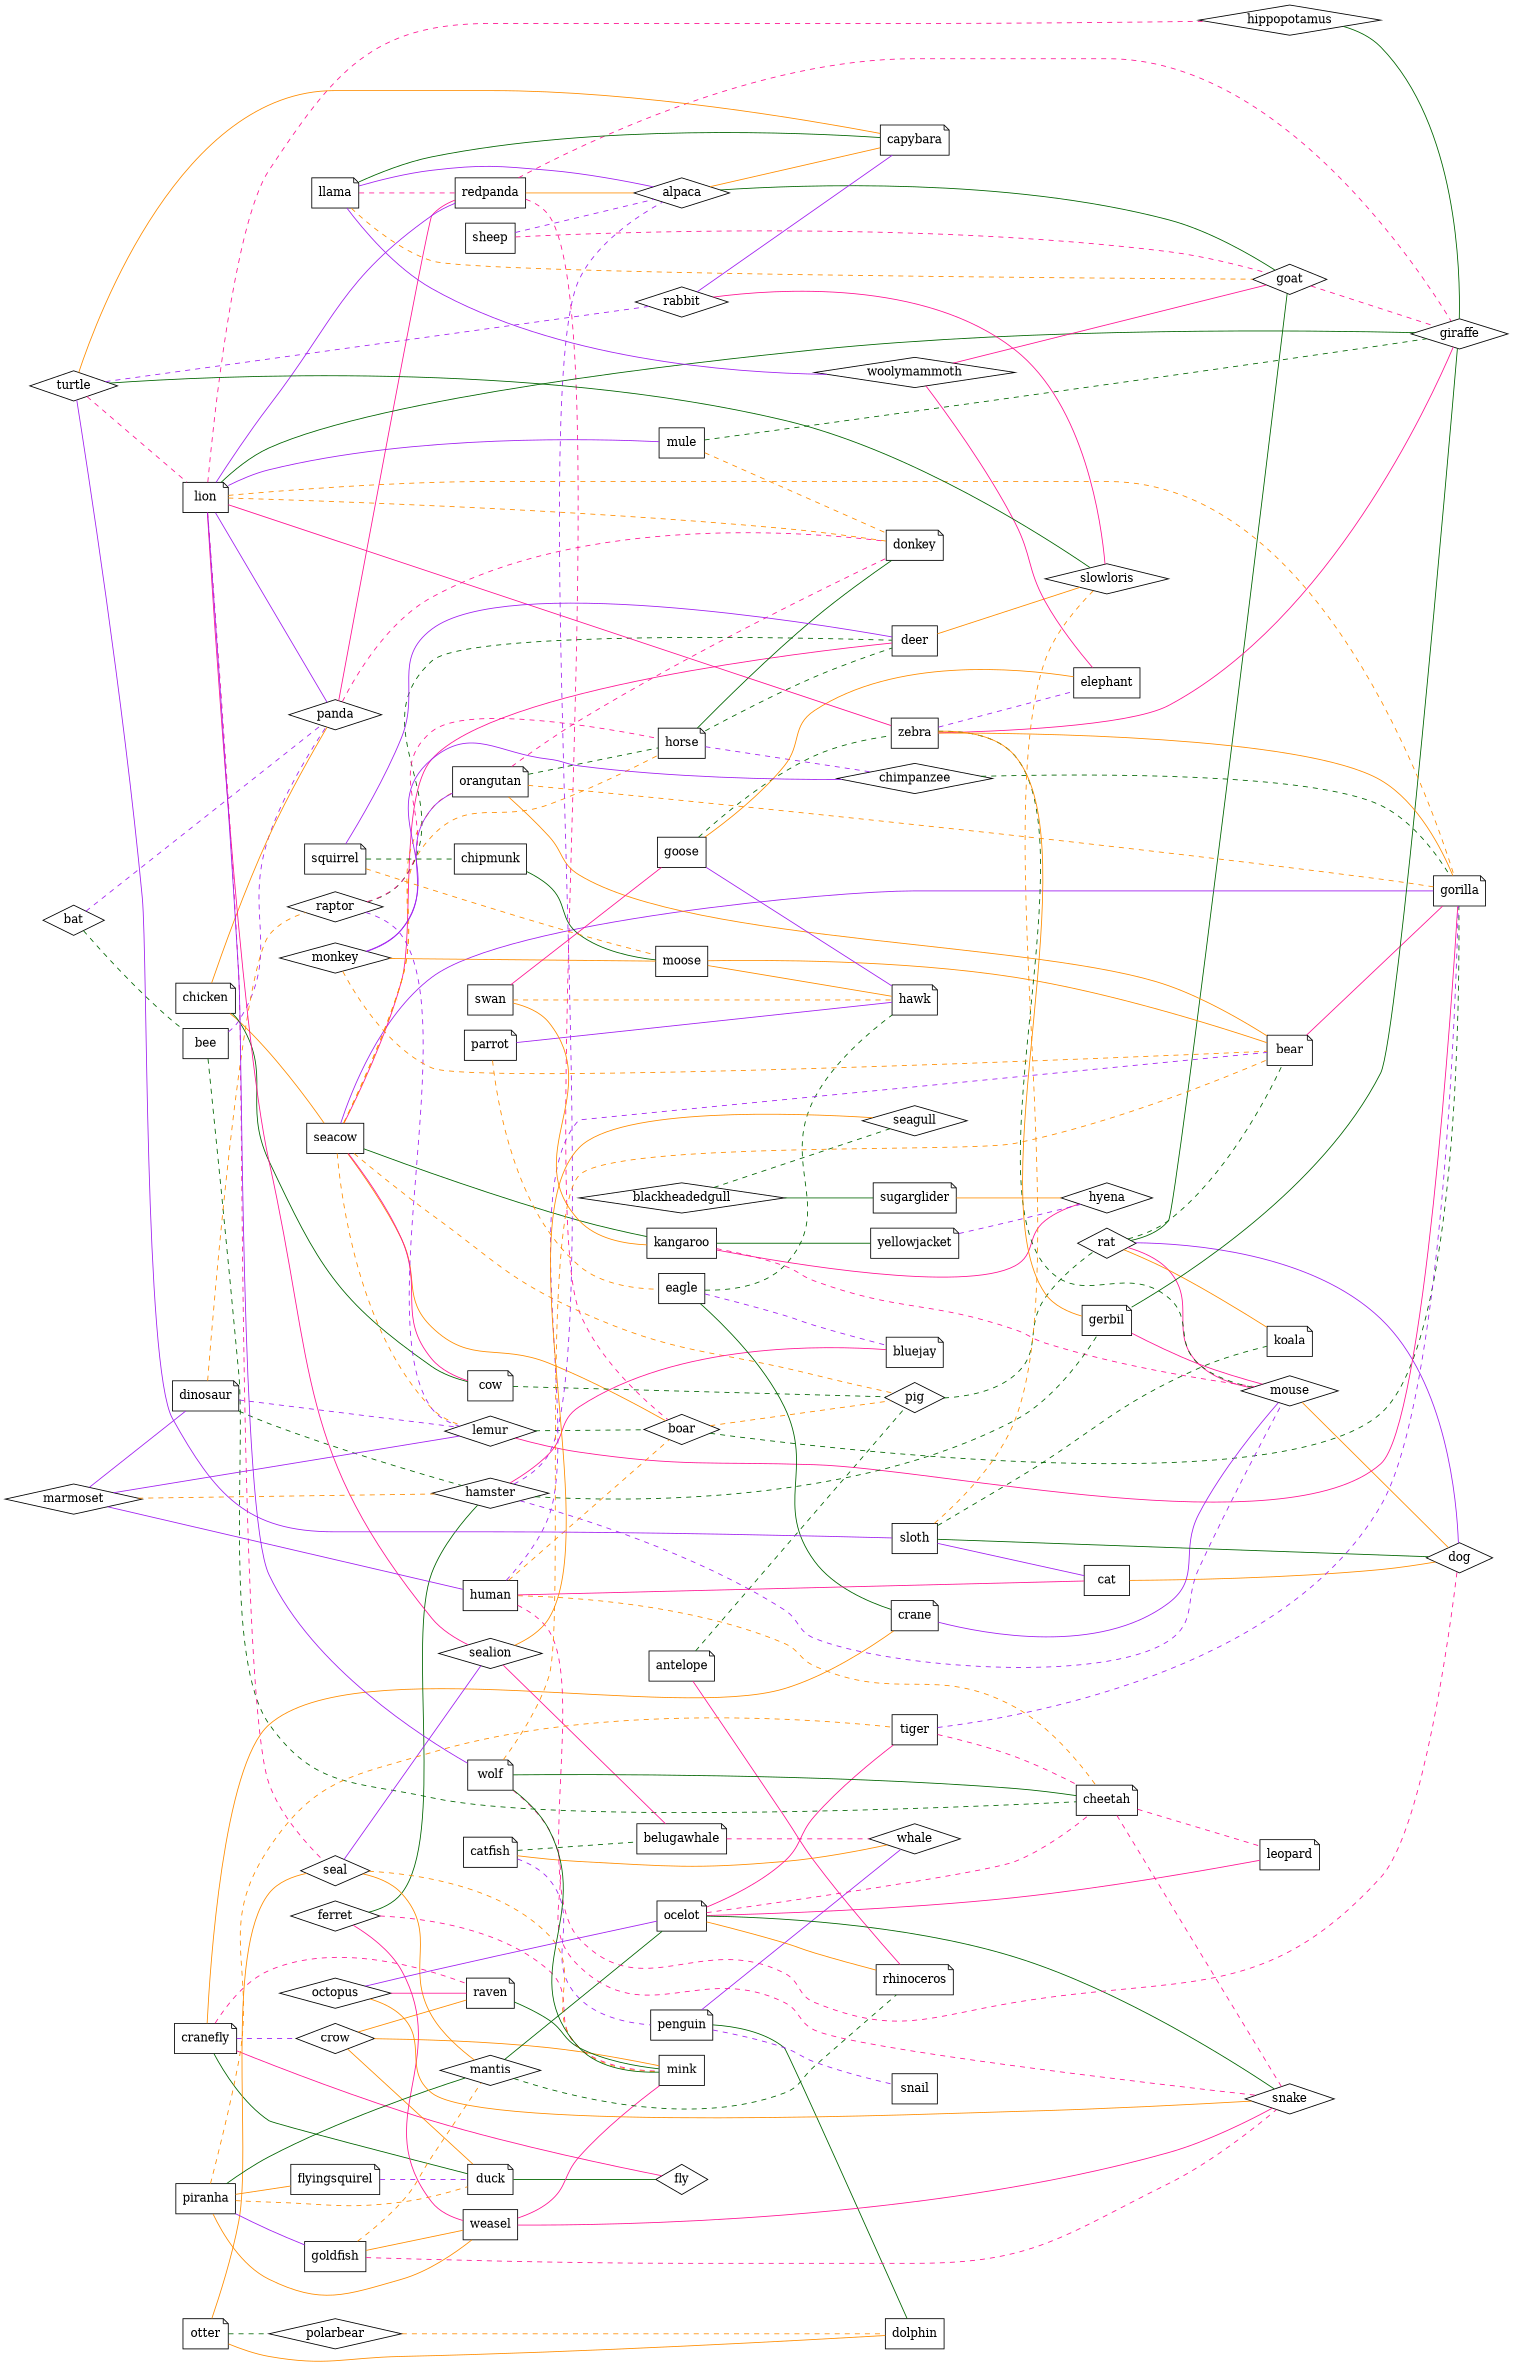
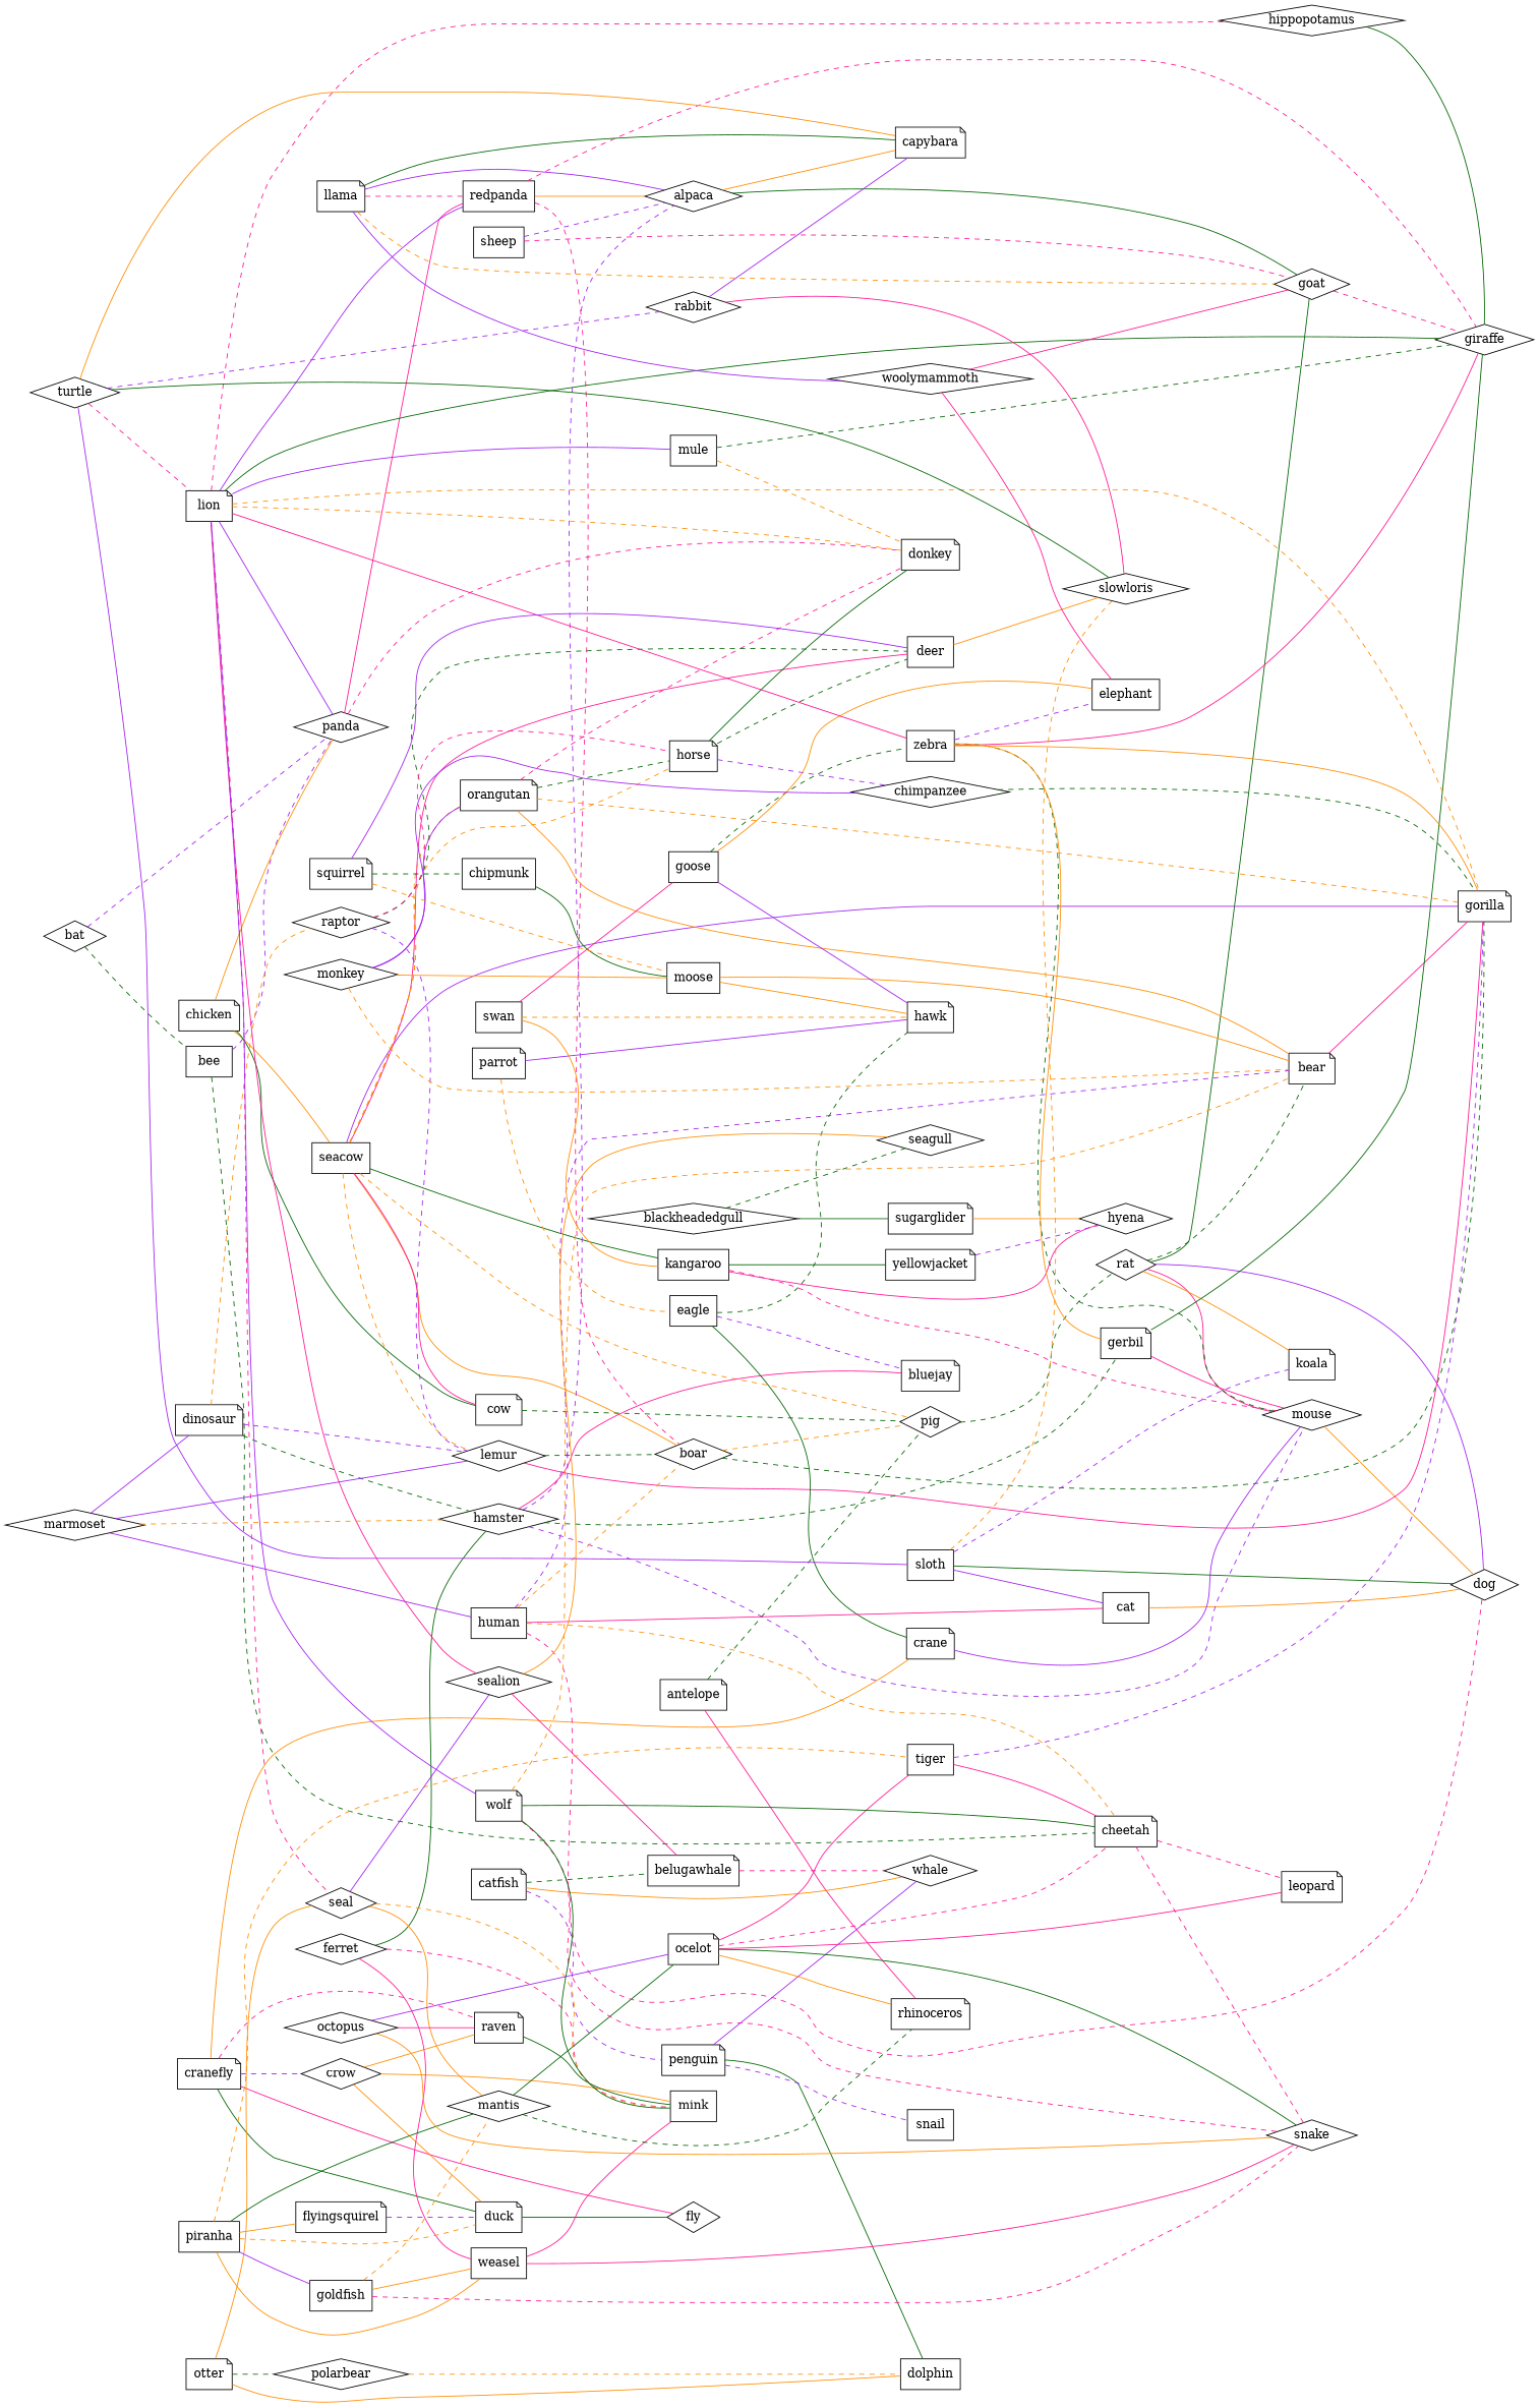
  strict graph {
    rankdir=LR
    node [shape=note]
    edge [color=darkorange style=solid weight=1]
    capybara
    alpaca [shape=diamond]
    goat [shape=diamond]
    giraffe [shape=diamond]
    antelope
    pig [shape=diamond]
    rhinoceros
    rat [shape=diamond]
    dog [shape=diamond]
    bear
    mouse [shape=diamond]
    koala
    bee [shape=box]
    bat [shape=diamond]
    panda [shape=diamond]
    cheetah
    donkey
    redpanda [shape=box]
    leopard
    snake [shape=diamond]
    boar [shape=diamond]
    belugawhale
    whale [shape=diamond]
    blackheadedgull [shape=diamond]
    seagull [shape=diamond]
    sugarglider
    hyena [shape=diamond]
    gorilla
    cat [shape=box]
    catfish
    penguin
    dolphin [shape=box]
    snail [shape=box]
    chicken
    seacow [shape=box]
    cow
    deer [shape=box]
    horse
    kangaroo [shape=box]
    lemur [shape=diamond]
    orangutan
    slowloris [shape=diamond]
    chimpanzee [shape=diamond]
    yellowjacket
    chipmunk [shape=box]
    moose [shape=box]
    hawk
    crane
    cranefly
    crow [shape=diamond]
    fly [shape=diamond]
    raven
    duck
    mink [shape=box]
    dinosaur
    raptor [shape=diamond]
    hamster [shape=diamond]
    bluejay
    gerbil
    eagle [shape=box]
    ferret [shape=diamond]
    weasel [shape=box]
    goldfish [shape=box]
    mantis [shape=diamond]
    ocelot
    goose [shape=box]
    zebra [shape=box]
    elephant [shape=box]
    hippopotamus [shape=diamond]
    human [shape=box]
    lion
    sealion [shape=diamond]
    mule [shape=box]
    seal [shape=diamond]
    wolf
    llama
    woolymammoth [shape=diamond]
    tiger [shape=box]
    marmoset [shape=diamond]
    monkey [shape=diamond]
    otter
    polarbear [shape=diamond]
    parrot
    piranha [shape=box]
    flyingsquirel
    rabbit [shape=diamond]
    sheep [shape=box]
    sloth [shape=box]
    squirrel
    swan [shape=box]
    turtle [shape=diamond]
    octopus [shape=diamond]
    alpaca -- capybara
    alpaca -- goat [color=darkgreen]
    goat -- giraffe [color=deeppink style=dashed]
    antelope -- pig [color=darkgreen style=dashed]
    antelope -- rhinoceros [color=deeppink]
    pig -- rat [color=darkgreen style=dashed]
    rat -- goat [color=darkgreen]
    rat -- dog [color=purple]
    rat -- bear [color=darkgreen style=dashed]
    rat -- mouse [color=deeppink]
    rat -- koala
    bear -- gorilla [color=deeppink]
    mouse -- dog
    bee -- panda [color=purple style=dashed]
    bee -- cheetah [color=darkgreen style=dashed]
    bat -- bee [color=darkgreen style=dashed]
    bat -- panda [color=purple style=dashed]
    panda -- donkey [color=deeppink style=dashed]
    panda -- redpanda [color=deeppink]
    cheetah -- leopard [color=deeppink style=dashed]
    cheetah -- snake [color=deeppink style=dashed]
    redpanda -- alpaca
    redpanda -- giraffe [color=deeppink style=dashed]
    redpanda -- boar [color=deeppink style=dashed]
    boar -- pig [style=dashed]
    boar -- gorilla [color=darkgreen style=dashed]
    belugawhale -- whale [color=deeppink style=dashed]
    blackheadedgull -- seagull [color=darkgreen style=dashed]
    blackheadedgull -- sugarglider [color=darkgreen]
    sugarglider -- hyena
    cat -- dog
    catfish -- belugawhale [color=darkgreen style=dashed]
    catfish -- whale
    catfish -- penguin [color=purple style=dashed]
    penguin -- whale [color=purple]
    penguin -- dolphin [color=darkgreen]
    penguin -- snail [color=purple style=dashed]
    chicken -- panda
    chicken -- seacow
    chicken -- cow [color=darkgreen]
    seacow -- pig [style=dashed]
    seacow -- boar
    seacow -- gorilla [color=purple]
    seacow -- cow [color=deeppink]
    seacow -- deer [color=deeppink]
    seacow -- horse [style=dashed]
    seacow -- kangaroo [color=darkgreen]
    seacow -- lemur [style=dashed]
    seacow -- orangutan [style=dashed]
    cow -- pig [color=darkgreen style=dashed]
    deer -- slowloris
    horse -- donkey [color=darkgreen]
    horse -- deer [color=darkgreen style=dashed]
    horse -- chimpanzee [color=purple style=dashed]
    kangaroo -- mouse [color=deeppink style=dashed]
    kangaroo -- hyena [color=deeppink]
    kangaroo -- yellowjacket [color=darkgreen]
    lemur -- boar [color=darkgreen style=dashed]
    lemur -- gorilla [color=deeppink]
    orangutan -- bear
    orangutan -- donkey [color=deeppink style=dashed]
    orangutan -- gorilla [style=dashed]
    orangutan -- horse [color=darkgreen style=dashed]
    chimpanzee -- gorilla [color=darkgreen style=dashed]
    yellowjacket -- hyena [color=purple style=dashed]
    chipmunk -- moose [color=darkgreen]
    moose -- bear
    moose -- hawk
    crane -- mouse [color=purple]
    cranefly -- crane
    cranefly -- crow [color=purple style=dashed]
    cranefly -- fly [color=deeppink]
    cranefly -- raven [color=deeppink style=dashed]
    cranefly -- duck [color=darkgreen]
    crow -- raven
    crow -- duck
    crow -- mink
    raven -- mink [color=darkgreen]
    duck -- fly [color=darkgreen]
    dinosaur -- lemur [color=purple style=dashed]
    dinosaur -- raptor [style=dashed]
    dinosaur -- hamster [color=darkgreen style=dashed]
    raptor -- deer [color=darkgreen style=dashed]
    raptor -- horse [color=deeppink style=dashed]
    raptor -- lemur [color=purple style=dashed]
    hamster -- alpaca [color=purple style=dashed]
    hamster -- mouse [color=purple style=dashed]
    hamster -- bluejay [color=deeppink]
    hamster -- gerbil [color=darkgreen style=dashed]
    gerbil -- giraffe [color=darkgreen]
    gerbil -- mouse [color=deeppink]
    eagle -- hawk [color=darkgreen style=dashed]
    eagle -- crane [color=darkgreen]
    eagle -- bluejay [color=purple style=dashed]
    ferret -- mink [color=deeppink style=dashed]
    ferret -- hamster [color=darkgreen]
    ferret -- weasel [color=deeppink]
    weasel -- snake [color=deeppink]
    weasel -- mink [color=deeppink]
    goldfish -- snake [color=deeppink style=dashed]
    goldfish -- weasel
    goldfish -- mantis [style=dashed]
    mantis -- rhinoceros [color=darkgreen style=dashed]
    mantis -- ocelot [color=darkgreen]
    ocelot -- rhinoceros
    ocelot -- cheetah [color=deeppink style=dashed]
    ocelot -- leopard [color=deeppink]
    ocelot -- snake [color=darkgreen]
    ocelot -- tiger [color=deeppink]
    goose -- hawk [color=purple]
    goose -- zebra [color=darkgreen style=dashed]
    goose -- elephant
    zebra -- giraffe [color=deeppink]
    zebra -- mouse [color=darkgreen style=dashed]
    zebra -- gorilla
    zebra -- gerbil
    zebra -- elephant [color=purple style=dashed]
    hippopotamus -- giraffe [color=darkgreen]
    human -- dog [color=deeppink style=dashed]
    human -- bear [color=purple style=dashed]
    human -- cheetah [style=dashed]
    human -- boar [style=dashed]
    human -- cat [color=deeppink]
    lion -- giraffe [color=darkgreen]
    lion -- panda [color=purple]
    lion -- donkey [style=dashed]
    lion -- redpanda [color=purple]
    lion -- gorilla [style=dashed]
    lion -- zebra [color=deeppink]
    lion -- hippopotamus [color=deeppink style=dashed]
    lion -- sealion [color=deeppink]
    lion -- mule [color=purple]
    lion -- seal [color=deeppink style=dashed]
    lion -- wolf [color=purple]
    sealion -- belugawhale [color=deeppink]
    sealion -- seagull
    mule -- giraffe [color=darkgreen style=dashed]
    mule -- donkey [style=dashed]
    seal -- mink [style=dashed]
    seal -- mantis
    seal -- sealion [color=purple]
    wolf -- bear [style=dashed]
    wolf -- cheetah [color=darkgreen]
    wolf -- snake [color=deeppink style=dashed]
    wolf -- mink [color=darkgreen]
    llama -- capybara [color=darkgreen]
    llama -- alpaca [color=purple]
    llama -- goat [style=dashed]
    llama -- redpanda [color=deeppink style=dashed]
    llama -- woolymammoth [color=purple]
    woolymammoth -- goat [color=deeppink]
    woolymammoth -- elephant [color=deeppink]
-   tiger -- cheetah [color=deeppink style=dashed]
+   tiger -- cheetah [color=deeppink]
    tiger -- gorilla [color=purple style=dashed]
    marmoset -- lemur [color=purple]
    marmoset -- dinosaur [color=purple]
    marmoset -- hamster [style=dashed]
    marmoset -- human [color=purple]
    monkey -- bear [style=dashed]
    monkey -- orangutan [color=purple]
    monkey -- chimpanzee [color=purple]
    monkey -- moose
    otter -- dolphin
    otter -- seal
    otter -- polarbear [color=darkgreen style=dashed]
    polarbear -- dolphin [style=dashed]
    parrot -- hawk [color=purple]
    parrot -- eagle [style=dashed]
    piranha -- duck [style=dashed]
    piranha -- weasel
    piranha -- goldfish [color=purple]
    piranha -- mantis [color=darkgreen]
    piranha -- tiger [style=dashed]
    piranha -- flyingsquirel
    flyingsquirel -- duck [color=purple style=dashed]
    rabbit -- capybara [color=purple]
    rabbit -- slowloris [color=deeppink]
    sheep -- alpaca [color=purple style=dashed]
    sheep -- goat [color=deeppink style=dashed]
    sloth -- dog [color=darkgreen]
-   sloth -- koala [color=darkgreen style=dashed]
+   sloth -- koala [color=purple style=dashed]
    sloth -- cat [color=purple]
    sloth -- slowloris [style=dashed]
    squirrel -- deer [color=purple]
    squirrel -- chipmunk [color=darkgreen style=dashed]
    squirrel -- moose [style=dashed]
    swan -- kangaroo
    swan -- hawk [style=dashed]
    swan -- goose [color=deeppink]
    turtle -- capybara
    turtle -- slowloris [color=darkgreen]
    turtle -- lion [color=deeppink style=dashed]
    turtle -- rabbit [color=purple style=dashed]
    turtle -- sloth [color=purple]
    octopus -- snake
    octopus -- raven [color=deeppink]
    octopus -- ocelot [color=purple]
  }
